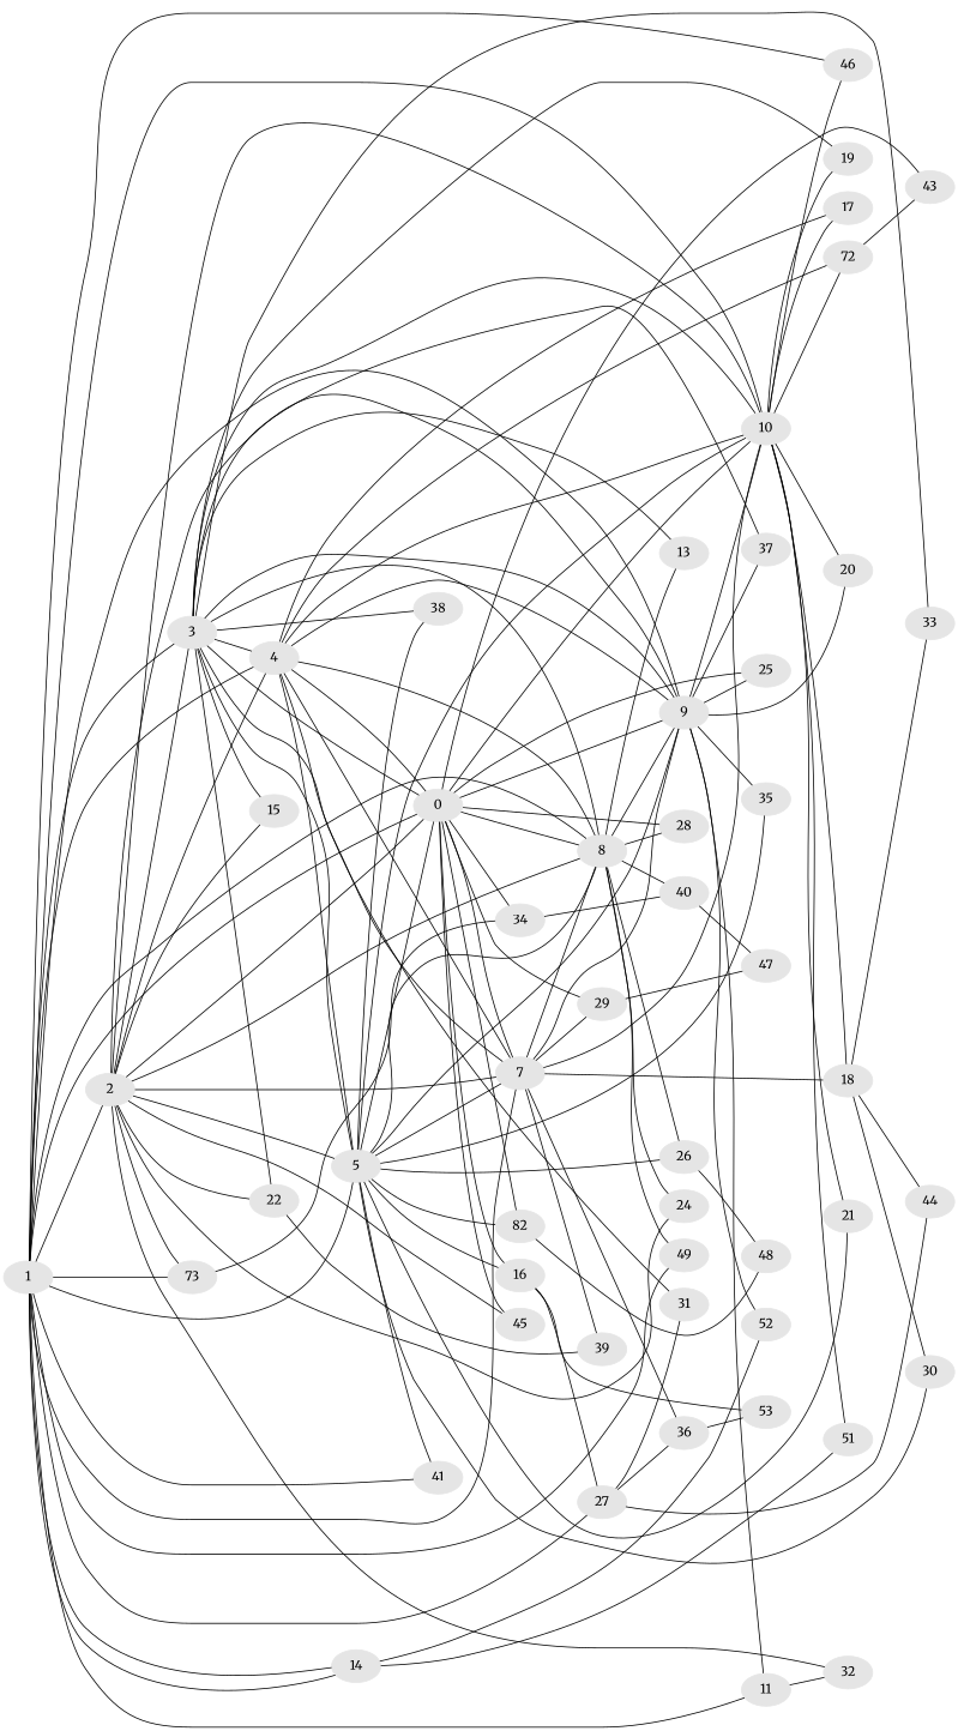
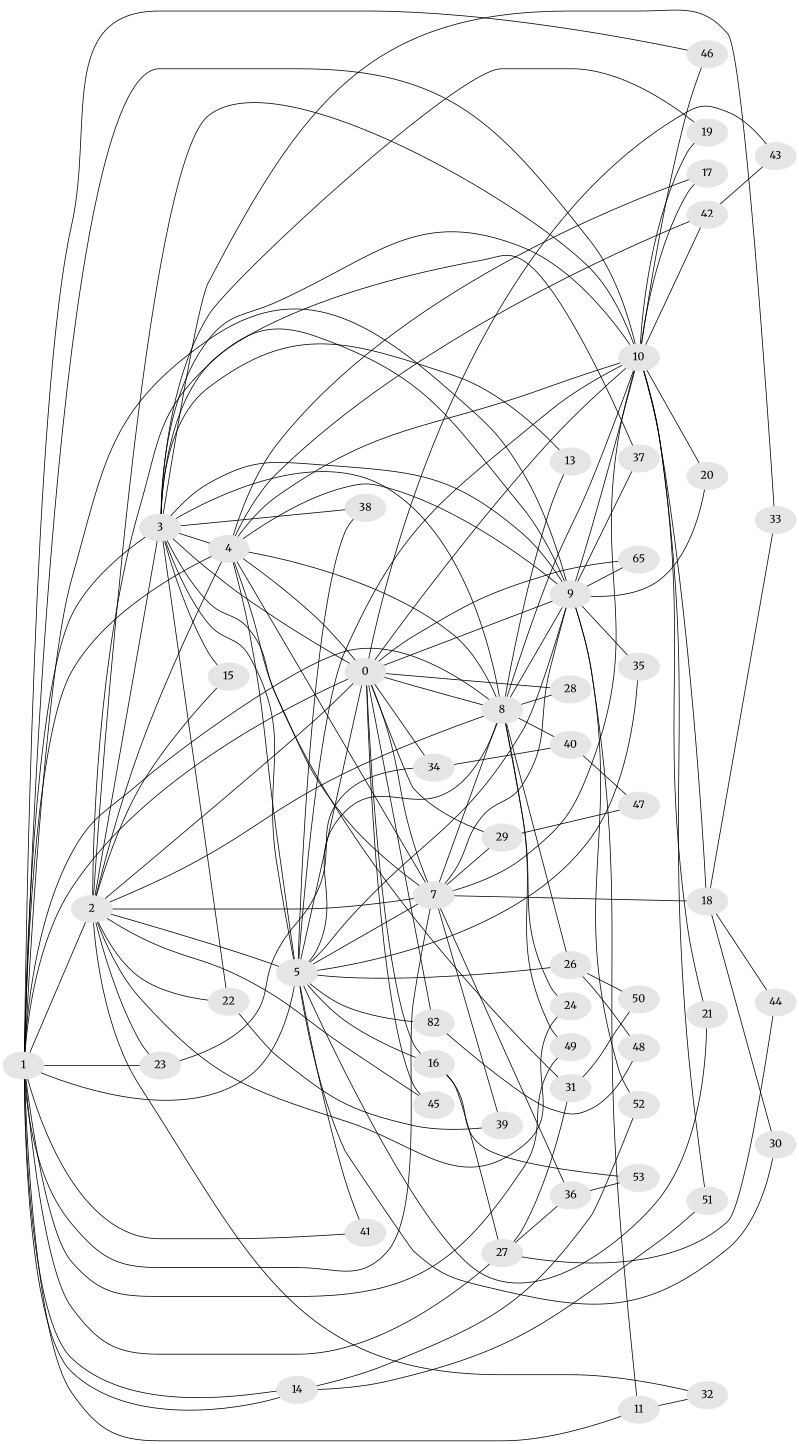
  graph {
    fontname=Merriweather
    rankdir=LR
    node [color=gray90 fontname=Merriweather style=filled]
    edge [fontname=Merriweather]
    1
    2
    3
    4
    5
    n6 [label=0]
    7
    8
    9
    10
    11
    14
-   23 [label=73]
+   23
    27
    41
    46
    49
    15
    22
    24
    32
    45
    13
    19
    33
    37
    38
    17
    31
-   42 [label=72]
+   42
    n31 [label=82]
    16
    21
    26
    30
    35
-   25
+   25 [label=65]
    28
    29
    34
    43
    18
    36
    39
    40
    20
    52
    51
    44
+   50
    48
    53
    47
    1 -- 2
    1 -- 3
    1 -- 4
    1 -- 5
    1 -- n6
    1 -- 7
    1 -- 8
    1 -- 9
    1 -- 10
    1 -- 11
    1 -- 14
    1 -- 14
    1 -- 23
    1 -- 27
    1 -- 41
    1 -- 46
    1 -- 49
    2 -- 3
    2 -- 4
    2 -- 5
    2 -- n6
    2 -- 7
    2 -- 8
    2 -- 9
    2 -- 10
    2 -- 23
    2 -- 15
    2 -- 22
    2 -- 24
    2 -- 32
    2 -- 45
    3 -- 4
    3 -- 5
    3 -- n6
    3 -- 7
    3 -- 8
    3 -- 9
    3 -- 10
    3 -- 15
    3 -- 22
    3 -- 13
    3 -- 19
    3 -- 33
    3 -- 37
    3 -- 38
    4 -- 5
    4 -- n6
    4 -- 7
    4 -- 8
    4 -- 9
    4 -- 10
    4 -- 17
    4 -- 31
    4 -- 42
    5 -- n6
    5 -- 7
    5 -- 8
    5 -- 9
    5 -- 10
    5 -- 41
    5 -- 38
    5 -- n31
    5 -- 16
    5 -- 21
    5 -- 26
    5 -- 30
    5 -- 35
    n6 -- 7
    n6 -- 8
    n6 -- 9
    n6 -- 10
    n6 -- 45
    n6 -- n31
    n6 -- 16
    n6 -- 25
    n6 -- 28
    n6 -- 29
    n6 -- 34
    n6 -- 43
    7 -- 8
    7 -- 9
    7 -- 10
    7 -- 29
    7 -- 18
    7 -- 36
    7 -- 39
    8 -- 9
+   8 -- 10
    8 -- 49
    8 -- 24
    8 -- 13
    8 -- 26
    8 -- 28
    8 -- 40
    9 -- 10
    9 -- 11
    9 -- 37
    9 -- 35
    9 -- 25
    9 -- 20
    9 -- 52
    10 -- 46
    10 -- 19
    10 -- 17
    10 -- 42
    10 -- 21
    10 -- 18
    10 -- 20
    10 -- 51
    11 -- 32
    14 -- 52
    14 -- 51
    23 -- 34
    27 -- 31
    27 -- 36
    27 -- 44
    22 -- 39
+   31 -- 50
    42 -- 43
    n31 -- 48
    16 -- 27
    16 -- 53
+   26 -- 50
    26 -- 48
    29 -- 47
    34 -- 40
    18 -- 33
    18 -- 30
    18 -- 44
    36 -- 53
    40 -- 47
  }
